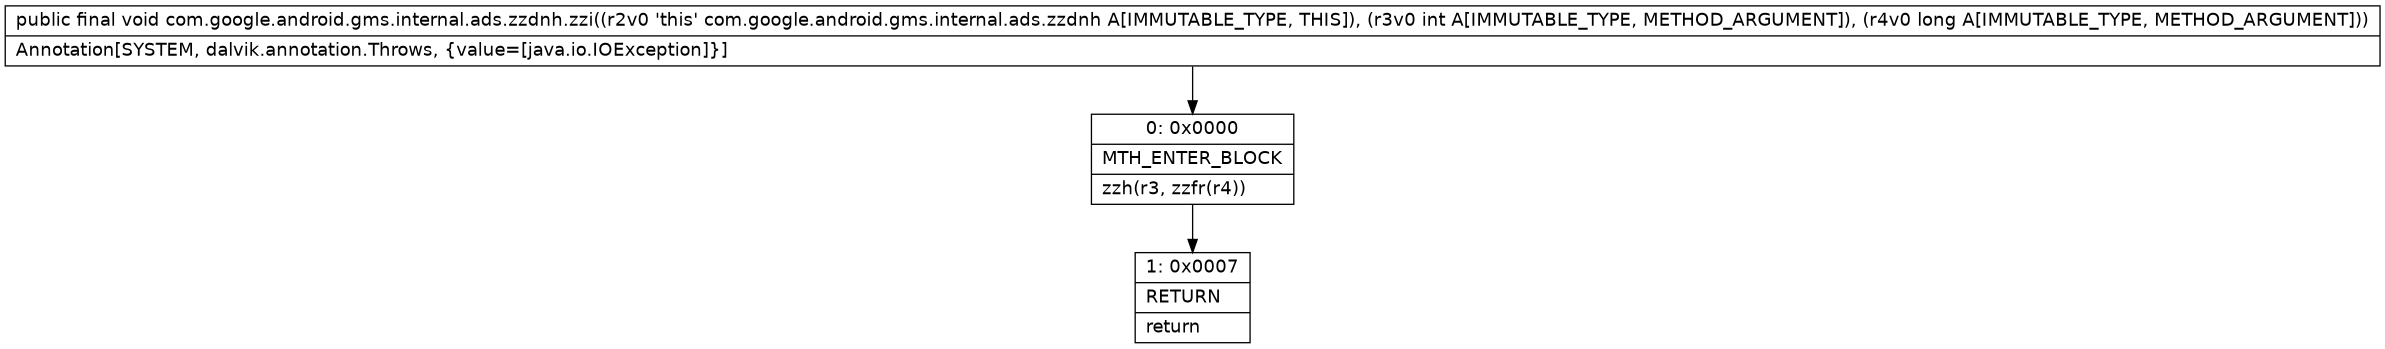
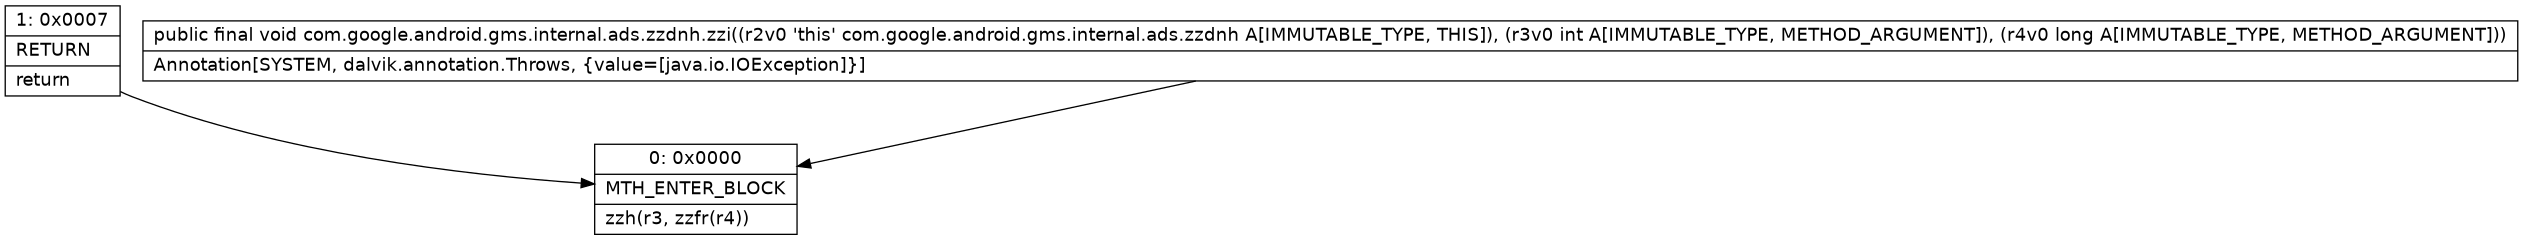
  digraph {
    fontname="DejaVu Sans"
    node [shape=record fontname="DejaVu Sans"]
    edge [fontname="DejaVu Sans"]
    n1 [label="{0\:\ 0x0000|MTH_ENTER_BLOCK\l|zzh(r3, zzfr(r4))\l}"]
    n2 [label="{1\:\ 0x0007|RETURN\l|return\l}"]
    n3 [label="{public final void com.google.android.gms.internal.ads.zzdnh.zzi((r2v0 'this' com.google.android.gms.internal.ads.zzdnh A[IMMUTABLE_TYPE, THIS]), (r3v0 int A[IMMUTABLE_TYPE, METHOD_ARGUMENT]), (r4v0 long A[IMMUTABLE_TYPE, METHOD_ARGUMENT]))  | Annotation[SYSTEM, dalvik.annotation.Throws, \{value=[java.io.IOException]\}]\l}"]
-   n1 -> n2
+   n2 -> n1
    n3 -> n1
  }
